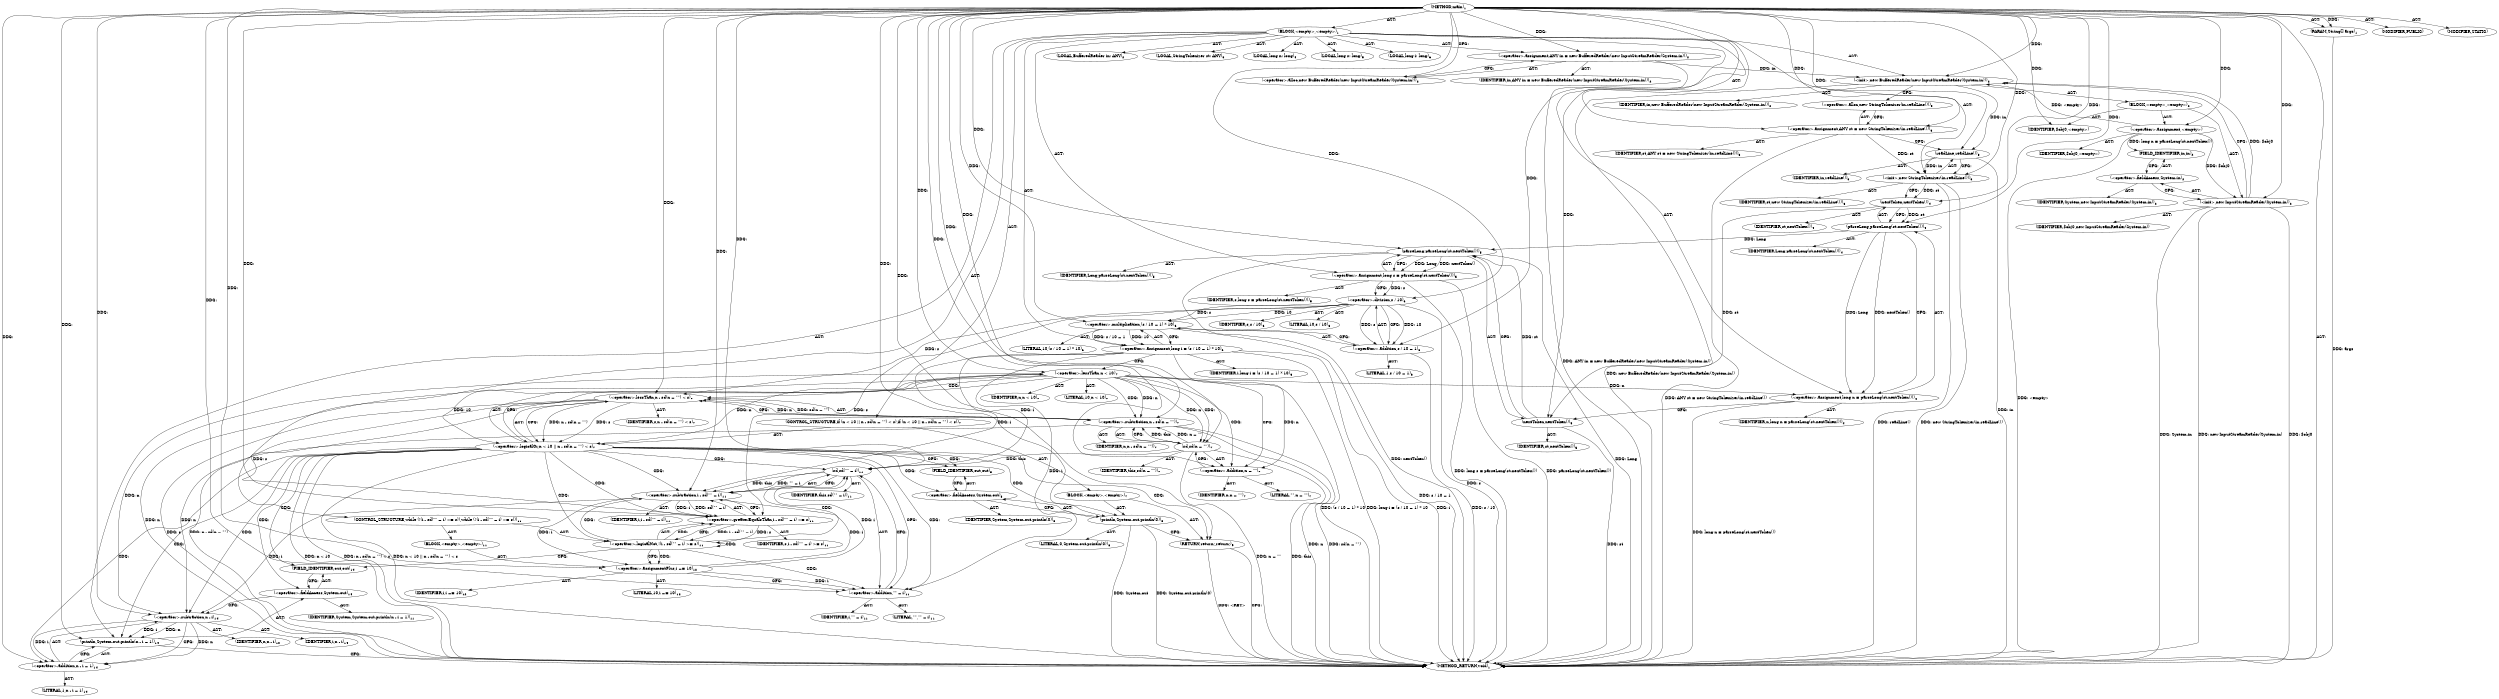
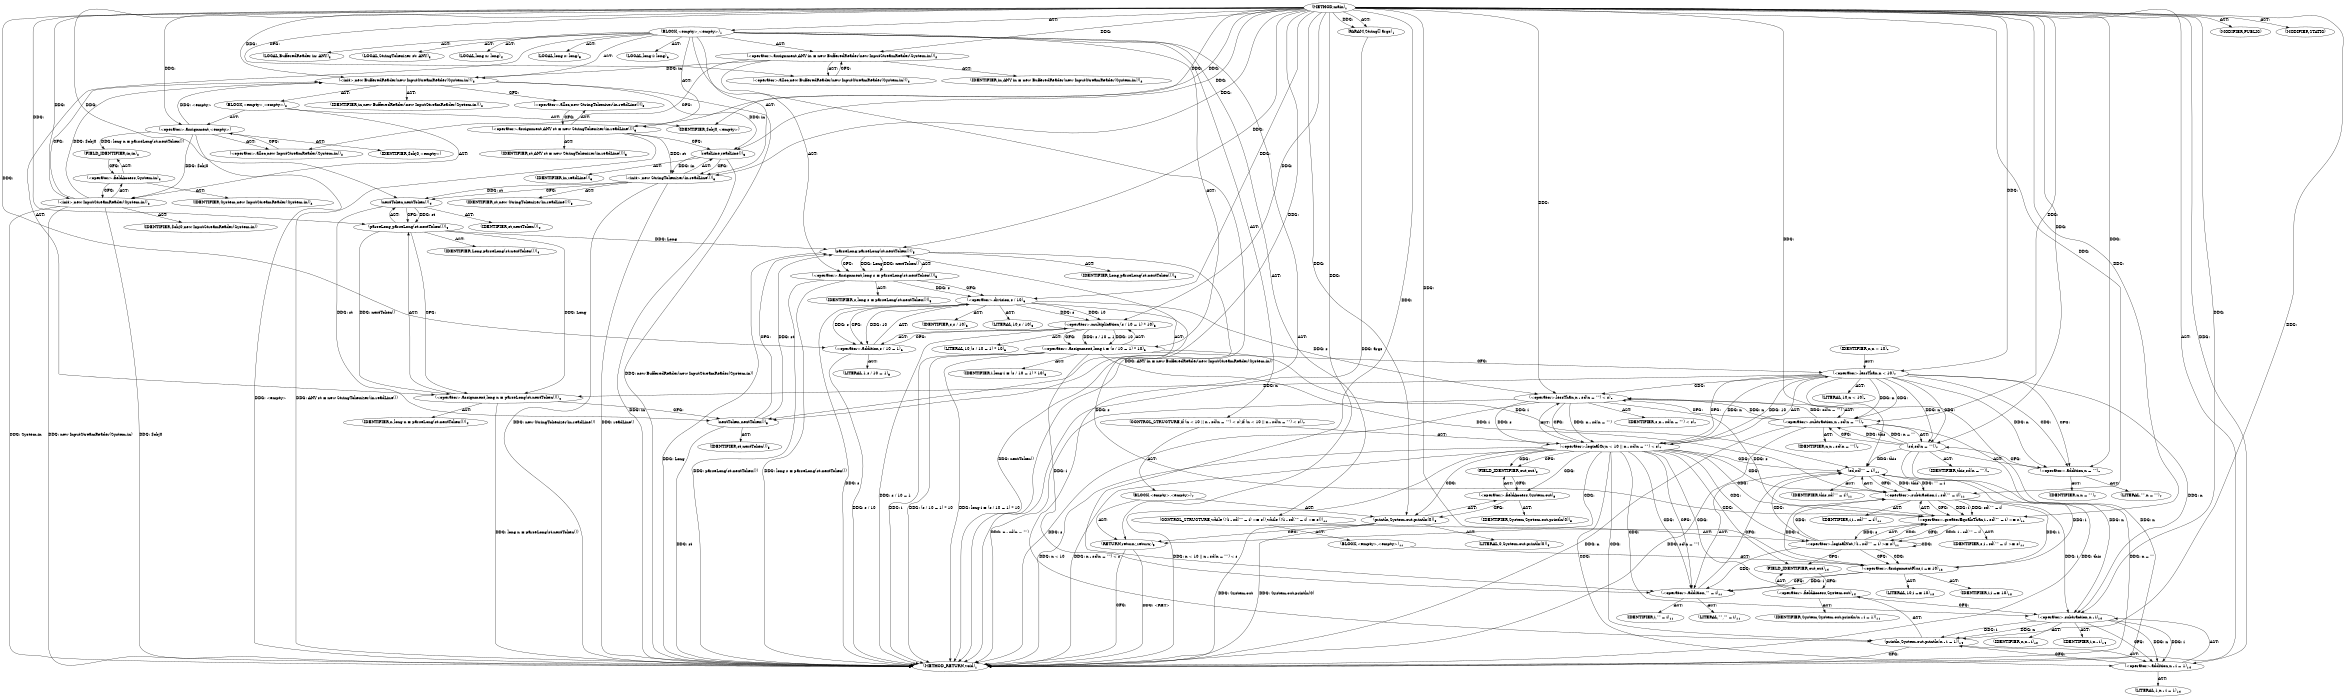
  digraph {
    n1 [label=<(METHOD,main)<SUB>1</SUB>>]
    n2 [label=<(PARAM,String[] args)<SUB>1</SUB>>]
    n3 [label=<(BLOCK,&lt;empty&gt;,&lt;empty&gt;)<SUB>1</SUB>>]
    n4 [label=<(&lt;operator&gt;.assignment,ANY in = new BufferedReader(new InputStreamReader(System.in)))<SUB>2</SUB>>]
    n5 [label=<(&lt;operator&gt;.alloc,new BufferedReader(new InputStreamReader(System.in)))<SUB>2</SUB>>]
    n6 [label=<(&lt;init&gt;,new BufferedReader(new InputStreamReader(System.in)))<SUB>2</SUB>>]
    n7 [label=<(&lt;operator&gt;.assignment,&lt;empty&gt;)>]
    n8 [label=<(&lt;init&gt;,new InputStreamReader(System.in))<SUB>2</SUB>>]
    n9 [label=<(IDENTIFIER,$obj0,&lt;empty&gt;)>]
    n10 [label=<(&lt;operator&gt;.assignment,ANY st = new StringTokenizer(in.readLine()))<SUB>3</SUB>>]
    n11 [label=<(&lt;init&gt;,new StringTokenizer(in.readLine()))<SUB>3</SUB>>]
    n12 [label=<(readLine,readLine())<SUB>3</SUB>>]
    n13 [label=<(parseLong,parseLong(st.nextToken()))<SUB>4</SUB>>]
    n14 [label=<(nextToken,nextToken())<SUB>4</SUB>>]
    n15 [label=<(parseLong,parseLong(st.nextToken()))<SUB>5</SUB>>]
    n16 [label=<(nextToken,nextToken())<SUB>5</SUB>>]
    n17 [label=<(&lt;operator&gt;.multiplication,(s / 10 + 1) * 10)<SUB>6</SUB>>]
    n18 [label=<(&lt;operator&gt;.addition,s / 10 + 1)<SUB>6</SUB>>]
    n19 [label=<(&lt;operator&gt;.division,s / 10)<SUB>6</SUB>>]
    n20 [label=<(&lt;operator&gt;.lessThan,n &lt; 10)<SUB>7</SUB>>]
    n21 [label=<(&lt;operator&gt;.lessThan,n - sd(n + &quot;&quot;) &lt; s)<SUB>7</SUB>>]
    n22 [label=<(&lt;operator&gt;.subtraction,n - sd(n + &quot;&quot;))<SUB>7</SUB>>]
    n23 [label=<(sd,sd(n + &quot;&quot;))<SUB>7</SUB>>]
    n24 [label=<(&lt;operator&gt;.addition,n + &quot;&quot;)<SUB>7</SUB>>]
    n25 [label=<(println,System.out.println(0))<SUB>8</SUB>>]
    n26 [label=<(RETURN,return;,return;)<SUB>9</SUB>>]
    n27 [label=<(&lt;operator&gt;.greaterEqualsThan,i - sd(&quot;&quot; + i) &gt;= s)<SUB>11</SUB>>]
    n28 [label=<(&lt;operator&gt;.subtraction,i - sd(&quot;&quot; + i))<SUB>11</SUB>>]
    n29 [label=<(sd,sd(&quot;&quot; + i))<SUB>11</SUB>>]
    n30 [label=<(&lt;operator&gt;.addition,&quot;&quot; + i)<SUB>11</SUB>>]
    n31 [label=<(&lt;operator&gt;.assignmentPlus,i += 10)<SUB>12</SUB>>]
    n32 [label=<(println,System.out.println(n - i + 1))<SUB>14</SUB>>]
    n33 [label=<(&lt;operator&gt;.addition,n - i + 1)<SUB>14</SUB>>]
    n34 [label=<(&lt;operator&gt;.subtraction,n - i)<SUB>14</SUB>>]
    n35 [label=<(MODIFIER,PUBLIC)>]
    n36 [label=<(MODIFIER,STATIC)>]
    n37 [label=<(METHOD_RETURN,void)<SUB>1</SUB>>]
    n38 [label=<(LOCAL,BufferedReader in: ANY)<SUB>2</SUB>>]
    n39 [label=<(LOCAL,StringTokenizer st: ANY)<SUB>3</SUB>>]
    n40 [label=<(LOCAL,long n: long)<SUB>4</SUB>>]
    n41 [label=<(&lt;operator&gt;.assignment,long n = parseLong(st.nextToken()))<SUB>4</SUB>>]
    n42 [label=<(LOCAL,long s: long)<SUB>5</SUB>>]
    n43 [label=<(&lt;operator&gt;.assignment,long s = parseLong(st.nextToken()))<SUB>5</SUB>>]
    n44 [label=<(LOCAL,long i: long)<SUB>6</SUB>>]
    n45 [label=<(&lt;operator&gt;.assignment,long i = (s / 10 + 1) * 10)<SUB>6</SUB>>]
    n46 [label=<(CONTROL_STRUCTURE,if (n &lt; 10 || n - sd(n + &quot;&quot;) &lt; s),if (n &lt; 10 || n - sd(n + &quot;&quot;) &lt; s))<SUB>7</SUB>>]
    n47 [label=<(CONTROL_STRUCTURE,while (!(i - sd(&quot;&quot; + i) &gt;= s)),while (!(i - sd(&quot;&quot; + i) &gt;= s)))<SUB>11</SUB>>]
    n48 [label=<(IDENTIFIER,in,ANY in = new BufferedReader(new InputStreamReader(System.in)))<SUB>2</SUB>>]
+   n49 [label=<(&lt;operator&gt;.alloc,new InputStreamReader(System.in))<SUB>2</SUB>>]
    n50 [label=<(IDENTIFIER,in,new BufferedReader(new InputStreamReader(System.in)))<SUB>2</SUB>>]
    n51 [label=<(BLOCK,&lt;empty&gt;,&lt;empty&gt;)<SUB>2</SUB>>]
    n52 [label=<(&lt;operator&gt;.alloc,new StringTokenizer(in.readLine()))<SUB>3</SUB>>]
    n53 [label=<(IDENTIFIER,$obj0,&lt;empty&gt;)>]
    n54 [label=<(FIELD_IDENTIFIER,in,in)<SUB>2</SUB>>]
    n55 [label=<(IDENTIFIER,$obj0,new InputStreamReader(System.in))>]
    n56 [label=<(&lt;operator&gt;.fieldAccess,System.in)<SUB>2</SUB>>]
    n57 [label=<(IDENTIFIER,st,ANY st = new StringTokenizer(in.readLine()))<SUB>3</SUB>>]
    n58 [label=<(IDENTIFIER,st,new StringTokenizer(in.readLine()))<SUB>3</SUB>>]
    n59 [label=<(IDENTIFIER,in,readLine())<SUB>3</SUB>>]
    n60 [label=<(IDENTIFIER,Long,parseLong(st.nextToken()))<SUB>4</SUB>>]
    n61 [label=<(IDENTIFIER,st,nextToken())<SUB>4</SUB>>]
    n62 [label=<(IDENTIFIER,Long,parseLong(st.nextToken()))<SUB>5</SUB>>]
    n63 [label=<(IDENTIFIER,st,nextToken())<SUB>5</SUB>>]
    n64 [label=<(LITERAL,10,(s / 10 + 1) * 10)<SUB>6</SUB>>]
    n65 [label=<(LITERAL,1,s / 10 + 1)<SUB>6</SUB>>]
    n66 [label=<(IDENTIFIER,s,s / 10)<SUB>6</SUB>>]
    n67 [label=<(LITERAL,10,s / 10)<SUB>6</SUB>>]
    n68 [label=<(&lt;operator&gt;.logicalOr,n &lt; 10 || n - sd(n + &quot;&quot;) &lt; s)<SUB>7</SUB>>]
    n69 [label=<(IDENTIFIER,n,n &lt; 10)<SUB>7</SUB>>]
    n70 [label=<(LITERAL,10,n &lt; 10)<SUB>7</SUB>>]
    n71 [label=<(IDENTIFIER,s,n - sd(n + &quot;&quot;) &lt; s)<SUB>7</SUB>>]
    n72 [label=<(IDENTIFIER,n,n - sd(n + &quot;&quot;))<SUB>7</SUB>>]
    n73 [label=<(IDENTIFIER,this,sd(n + &quot;&quot;))<SUB>7</SUB>>]
    n74 [label=<(IDENTIFIER,n,n + &quot;&quot;)<SUB>7</SUB>>]
    n75 [label=<(LITERAL,&quot;&quot;,n + &quot;&quot;)<SUB>7</SUB>>]
    n76 [label=<(&lt;operator&gt;.fieldAccess,System.out)<SUB>8</SUB>>]
    n77 [label=<(LITERAL,0,System.out.println(0))<SUB>8</SUB>>]
    n78 [label=<(&lt;operator&gt;.logicalNot,!(i - sd(&quot;&quot; + i) &gt;= s))<SUB>11</SUB>>]
    n79 [label=<(IDENTIFIER,s,i - sd(&quot;&quot; + i) &gt;= s)<SUB>11</SUB>>]
    n80 [label=<(IDENTIFIER,i,i - sd(&quot;&quot; + i))<SUB>11</SUB>>]
    n81 [label=<(IDENTIFIER,this,sd(&quot;&quot; + i))<SUB>11</SUB>>]
    n82 [label=<(LITERAL,&quot;&quot;,&quot;&quot; + i)<SUB>11</SUB>>]
    n83 [label=<(IDENTIFIER,i,&quot;&quot; + i)<SUB>11</SUB>>]
    n84 [label=<(IDENTIFIER,i,i += 10)<SUB>12</SUB>>]
    n85 [label=<(LITERAL,10,i += 10)<SUB>12</SUB>>]
    n86 [label=<(&lt;operator&gt;.fieldAccess,System.out)<SUB>14</SUB>>]
    n87 [label=<(LITERAL,1,n - i + 1)<SUB>14</SUB>>]
    n88 [label=<(IDENTIFIER,n,n - i)<SUB>10</SUB>>]
    n89 [label=<(IDENTIFIER,i,n - i)<SUB>14</SUB>>]
    n90 [label=<(IDENTIFIER,n,long n = parseLong(st.nextToken()))<SUB>4</SUB>>]
    n91 [label=<(IDENTIFIER,s,long s = parseLong(st.nextToken()))<SUB>5</SUB>>]
    n92 [label=<(IDENTIFIER,i,long i = (s / 10 + 1) * 10)<SUB>6</SUB>>]
    n93 [label=<(BLOCK,&lt;empty&gt;,&lt;empty&gt;)<SUB>7</SUB>>]
    n94 [label=<(BLOCK,&lt;empty&gt;,&lt;empty&gt;)<SUB>11</SUB>>]
    n95 [label=<(IDENTIFIER,System,new InputStreamReader(System.in))<SUB>2</SUB>>]
    n96 [label=<(FIELD_IDENTIFIER,out,out)<SUB>8</SUB>>]
    n97 [label=<(FIELD_IDENTIFIER,out,out)<SUB>14</SUB>>]
    n98 [label=<(IDENTIFIER,System,System.out.println(0))<SUB>8</SUB>>]
    n99 [label=<(IDENTIFIER,System,System.out.println(n - i + 1))<SUB>11</SUB>>]
    n1 -> n2 [label="AST: "]
    n1 -> n2 [label="DDG: "]
    n1 -> n3 [label="AST: "]
    n1 -> n4 [label="DDG: "]
    n1 -> n5 [label="CFG: "]
    n1 -> n6 [label="DDG: "]
    n1 -> n7 [label="DDG: "]
    n1 -> n8 [label="DDG: "]
    n1 -> n9 [label="DDG: "]
    n1 -> n10 [label="DDG: "]
    n1 -> n11 [label="DDG: "]
    n1 -> n12 [label="DDG: "]
    n1 -> n13 [label="DDG: "]
    n1 -> n14 [label="DDG: "]
    n1 -> n15 [label="DDG: "]
    n1 -> n16 [label="DDG: "]
    n1 -> n17 [label="DDG: "]
    n1 -> n18 [label="DDG: "]
    n1 -> n19 [label="DDG: "]
    n1 -> n20 [label="DDG: "]
    n1 -> n21 [label="DDG: "]
    n1 -> n22 [label="DDG: "]
    n1 -> n23 [label="DDG: "]
    n1 -> n24 [label="DDG: "]
    n1 -> n25 [label="DDG: "]
    n1 -> n26 [label="DDG: "]
    n1 -> n27 [label="DDG: "]
    n1 -> n28 [label="DDG: "]
    n1 -> n29 [label="DDG: "]
    n1 -> n30 [label="DDG: "]
    n1 -> n31 [label="DDG: "]
    n1 -> n32 [label="DDG: "]
    n1 -> n33 [label="DDG: "]
    n1 -> n34 [label="DDG: "]
    n1 -> n35 [label="AST: "]
    n1 -> n36 [label="AST: "]
    n1 -> n37 [label="AST: "]
    n2 -> n37 [label="DDG: args"]
    n3 -> n4 [label="AST: "]
    n3 -> n6 [label="AST: "]
    n3 -> n10 [label="AST: "]
    n3 -> n11 [label="AST: "]
    n3 -> n32 [label="AST: "]
    n3 -> n38 [label="AST: "]
    n3 -> n39 [label="AST: "]
    n3 -> n40 [label="AST: "]
    n3 -> n41 [label="AST: "]
    n3 -> n42 [label="AST: "]
    n3 -> n43 [label="AST: "]
    n3 -> n44 [label="AST: "]
    n3 -> n45 [label="AST: "]
    n3 -> n46 [label="AST: "]
    n3 -> n47 [label="AST: "]
    n4 -> n5 [label="AST: "]
    n4 -> n6 [label="DDG: in"]
    n4 -> n37 [label="DDG: ANY in = new BufferedReader(new InputStreamReader(System.in))"]
    n4 -> n48 [label="AST: "]
+   n4 -> n49 [label="CFG: "]
    n5 -> n4 [label="CFG: "]
    n6 -> n12 [label="DDG: in"]
    n6 -> n37 [label="DDG: new BufferedReader(new InputStreamReader(System.in))"]
    n6 -> n50 [label="AST: "]
    n6 -> n51 [label="AST: "]
    n6 -> n52 [label="CFG: "]
    n7 -> n6 [label="DDG: &lt;empty&gt;"]
    n7 -> n8 [label="DDG: $obj0"]
    n7 -> n37 [label="DDG: &lt;empty&gt;"]
+   n7 -> n49 [label="AST: "]
    n7 -> n53 [label="AST: "]
    n7 -> n54 [label="DDG: long n = parseLong(st.nextToken())"]
    n8 -> n6 [label="CFG: "]
    n8 -> n6 [label="DDG: $obj0"]
    n8 -> n37 [label="DDG: $obj0"]
    n8 -> n37 [label="DDG: System.in"]
    n8 -> n37 [label="DDG: new InputStreamReader(System.in)"]
    n8 -> n55 [label="AST: "]
    n8 -> n56 [label="AST: "]
    n10 -> n11 [label="DDG: st"]
    n10 -> n12 [label="CFG: "]
    n10 -> n37 [label="DDG: ANY st = new StringTokenizer(in.readLine())"]
    n10 -> n52 [label="AST: "]
    n10 -> n57 [label="AST: "]
    n11 -> n12 [label="AST: "]
    n11 -> n14 [label="CFG: "]
    n11 -> n14 [label="DDG: st"]
    n11 -> n37 [label="DDG: readLine()"]
    n11 -> n37 [label="DDG: new StringTokenizer(in.readLine())"]
    n11 -> n58 [label="AST: "]
    n12 -> n11 [label="CFG: "]
    n12 -> n11 [label="DDG: in"]
    n12 -> n37 [label="DDG: in"]
    n12 -> n59 [label="AST: "]
    n13 -> n14 [label="AST: "]
    n13 -> n15 [label="DDG: Long"]
    n13 -> n41 [label="CFG: "]
    n13 -> n41 [label="DDG: Long"]
    n13 -> n41 [label="DDG: nextToken()"]
    n13 -> n60 [label="AST: "]
    n14 -> n13 [label="CFG: "]
    n14 -> n13 [label="DDG: st"]
    n14 -> n16 [label="DDG: st"]
    n14 -> n61 [label="AST: "]
    n15 -> n16 [label="AST: "]
    n15 -> n37 [label="DDG: Long"]
    n15 -> n37 [label="DDG: nextToken()"]
    n15 -> n43 [label="CFG: "]
    n15 -> n43 [label="DDG: Long"]
    n15 -> n43 [label="DDG: nextToken()"]
    n15 -> n62 [label="AST: "]
    n16 -> n15 [label="CFG: "]
    n16 -> n15 [label="DDG: st"]
    n16 -> n37 [label="DDG: st"]
    n16 -> n63 [label="AST: "]
    n17 -> n18 [label="AST: "]
    n17 -> n37 [label="DDG: s / 10 + 1"]
    n17 -> n45 [label="CFG: "]
    n17 -> n45 [label="DDG: s / 10 + 1"]
    n17 -> n45 [label="DDG: 10"]
    n17 -> n64 [label="AST: "]
    n18 -> n17 [label="CFG: "]
    n18 -> n19 [label="AST: "]
    n18 -> n37 [label="DDG: s / 10"]
    n18 -> n65 [label="AST: "]
    n19 -> n17 [label="DDG: s"]
    n19 -> n17 [label="DDG: 10"]
    n19 -> n18 [label="CFG: "]
    n19 -> n18 [label="DDG: s"]
    n19 -> n18 [label="DDG: 10"]
    n19 -> n21 [label="DDG: s"]
    n19 -> n27 [label="DDG: s"]
    n19 -> n37 [label="DDG: s"]
    n19 -> n66 [label="AST: "]
    n19 -> n67 [label="AST: "]
    n20 -> n21 [label="CDG: "]
    n20 -> n22 [label="DDG: n"]
    n20 -> n22 [label="CDG: "]
    n20 -> n23 [label="DDG: n"]
    n20 -> n23 [label="CDG: "]
    n20 -> n24 [label="CFG: "]
    n20 -> n24 [label="DDG: n"]
    n20 -> n24 [label="CDG: "]
    n20 -> n34 [label="DDG: n"]
    n20 -> n37 [label="DDG: n"]
    n20 -> n41 [label="DDG: n"]
    n20 -> n68 [label="CFG: "]
    n20 -> n68 [label="DDG: n"]
    n20 -> n68 [label="DDG: 10"]
-   n20 -> n69 [label="AST: "]
+   n69 -> n20 [label="AST: "]
    n20 -> n70 [label="AST: "]
    n21 -> n22 [label="AST: "]
    n21 -> n27 [label="DDG: s"]
    n21 -> n37 [label="DDG: n - sd(n + &quot;&quot;)"]
    n21 -> n37 [label="DDG: s"]
    n21 -> n68 [label="CFG: "]
    n21 -> n68 [label="DDG: n - sd(n + &quot;&quot;)"]
    n21 -> n68 [label="DDG: s"]
    n21 -> n71 [label="AST: "]
    n22 -> n21 [label="CFG: "]
    n22 -> n21 [label="DDG: n"]
    n22 -> n21 [label="DDG: sd(n + &quot;&quot;)"]
    n22 -> n23 [label="AST: "]
    n22 -> n34 [label="DDG: n"]
    n22 -> n37 [label="DDG: n"]
    n22 -> n37 [label="DDG: sd(n + &quot;&quot;)"]
    n22 -> n72 [label="AST: "]
    n23 -> n22 [label="CFG: "]
    n23 -> n22 [label="DDG: this"]
    n23 -> n22 [label="DDG: n + &quot;&quot;"]
    n23 -> n24 [label="AST: "]
    n23 -> n29 [label="DDG: this"]
    n23 -> n37 [label="DDG: this"]
    n23 -> n37 [label="DDG: n + &quot;&quot;"]
    n23 -> n73 [label="AST: "]
    n24 -> n23 [label="CFG: "]
    n24 -> n74 [label="AST: "]
    n24 -> n75 [label="AST: "]
    n25 -> n26 [label="CFG: "]
    n25 -> n37 [label="DDG: System.out"]
    n25 -> n37 [label="DDG: System.out.println(0)"]
    n25 -> n76 [label="AST: "]
    n25 -> n77 [label="AST: "]
    n26 -> n37 [label="CFG: "]
    n26 -> n37 [label="DDG: &lt;RET&gt;"]
    n27 -> n28 [label="AST: "]
    n27 -> n78 [label="CFG: "]
    n27 -> n78 [label="DDG: i - sd(&quot;&quot; + i)"]
    n27 -> n78 [label="DDG: s"]
    n27 -> n79 [label="AST: "]
    n28 -> n27 [label="CFG: "]
    n28 -> n27 [label="DDG: i"]
    n28 -> n27 [label="DDG: sd(&quot;&quot; + i)"]
    n28 -> n29 [label="AST: "]
    n28 -> n31 [label="DDG: i"]
    n28 -> n34 [label="DDG: i"]
    n28 -> n80 [label="AST: "]
    n29 -> n28 [label="CFG: "]
    n29 -> n28 [label="DDG: this"]
    n29 -> n28 [label="DDG: &quot;&quot; + i"]
    n29 -> n30 [label="AST: "]
    n29 -> n81 [label="AST: "]
    n30 -> n29 [label="CFG: "]
    n30 -> n82 [label="AST: "]
    n30 -> n83 [label="AST: "]
    n31 -> n28 [label="DDG: i"]
    n31 -> n29 [label="DDG: i"]
    n31 -> n30 [label="CFG: "]
    n31 -> n30 [label="DDG: i"]
    n31 -> n84 [label="AST: "]
    n31 -> n85 [label="AST: "]
    n32 -> n33 [label="AST: "]
    n32 -> n37 [label="CFG: "]
    n32 -> n86 [label="AST: "]
    n33 -> n32 [label="CFG: "]
    n33 -> n34 [label="AST: "]
    n33 -> n87 [label="AST: "]
    n34 -> n32 [label="DDG: n"]
    n34 -> n32 [label="DDG: i"]
    n34 -> n33 [label="CFG: "]
    n34 -> n33 [label="DDG: n"]
    n34 -> n33 [label="DDG: i"]
    n34 -> n88 [label="AST: "]
    n34 -> n89 [label="AST: "]
    n41 -> n13 [label="AST: "]
    n41 -> n16 [label="CFG: "]
    n41 -> n37 [label="DDG: long n = parseLong(st.nextToken())"]
    n41 -> n90 [label="AST: "]
    n43 -> n15 [label="AST: "]
    n43 -> n19 [label="CFG: "]
    n43 -> n19 [label="DDG: s"]
    n43 -> n37 [label="DDG: parseLong(st.nextToken())"]
    n43 -> n37 [label="DDG: long s = parseLong(st.nextToken())"]
    n43 -> n91 [label="AST: "]
    n45 -> n17 [label="AST: "]
    n45 -> n20 [label="CFG: "]
    n45 -> n28 [label="DDG: i"]
    n45 -> n29 [label="DDG: i"]
    n45 -> n30 [label="DDG: i"]
    n45 -> n37 [label="DDG: i"]
    n45 -> n37 [label="DDG: (s / 10 + 1) * 10"]
    n45 -> n37 [label="DDG: long i = (s / 10 + 1) * 10"]
    n45 -> n92 [label="AST: "]
    n46 -> n68 [label="AST: "]
    n46 -> n93 [label="AST: "]
    n47 -> n78 [label="AST: "]
    n47 -> n94 [label="AST: "]
+   n49 -> n7 [label="CFG: "]
    n51 -> n7 [label="AST: "]
    n51 -> n8 [label="AST: "]
    n51 -> n9 [label="AST: "]
    n52 -> n10 [label="CFG: "]
    n54 -> n56 [label="CFG: "]
    n56 -> n8 [label="CFG: "]
    n56 -> n54 [label="AST: "]
    n56 -> n95 [label="AST: "]
    n68 -> n20 [label="AST: "]
    n68 -> n21 [label="AST: "]
    n68 -> n25 [label="CDG: "]
    n68 -> n26 [label="CDG: "]
    n68 -> n27 [label="CDG: "]
    n68 -> n28 [label="CDG: "]
    n68 -> n29 [label="CDG: "]
    n68 -> n30 [label="CFG: "]
    n68 -> n30 [label="CDG: "]
    n68 -> n32 [label="CDG: "]
    n68 -> n33 [label="CDG: "]
    n68 -> n34 [label="CDG: "]
    n68 -> n37 [label="DDG: n &lt; 10"]
    n68 -> n37 [label="DDG: n - sd(n + &quot;&quot;) &lt; s"]
    n68 -> n37 [label="DDG: n &lt; 10 || n - sd(n + &quot;&quot;) &lt; s"]
    n68 -> n76 [label="CDG: "]
    n68 -> n78 [label="CDG: "]
    n68 -> n86 [label="CDG: "]
    n68 -> n96 [label="CFG: "]
    n68 -> n96 [label="CDG: "]
    n68 -> n97 [label="CDG: "]
    n76 -> n25 [label="CFG: "]
    n76 -> n96 [label="AST: "]
    n76 -> n98 [label="AST: "]
    n78 -> n27 [label="AST: "]
    n78 -> n27 [label="CDG: "]
    n78 -> n28 [label="CDG: "]
    n78 -> n29 [label="CDG: "]
    n78 -> n30 [label="CDG: "]
    n78 -> n31 [label="CFG: "]
    n78 -> n31 [label="CDG: "]
    n78 -> n78 [label="CDG: "]
    n78 -> n97 [label="CFG: "]
    n86 -> n34 [label="CFG: "]
    n86 -> n97 [label="AST: "]
    n86 -> n99 [label="AST: "]
    n93 -> n25 [label="AST: "]
    n93 -> n26 [label="AST: "]
    n94 -> n31 [label="AST: "]
    n96 -> n76 [label="CFG: "]
    n97 -> n86 [label="CFG: "]
  }
